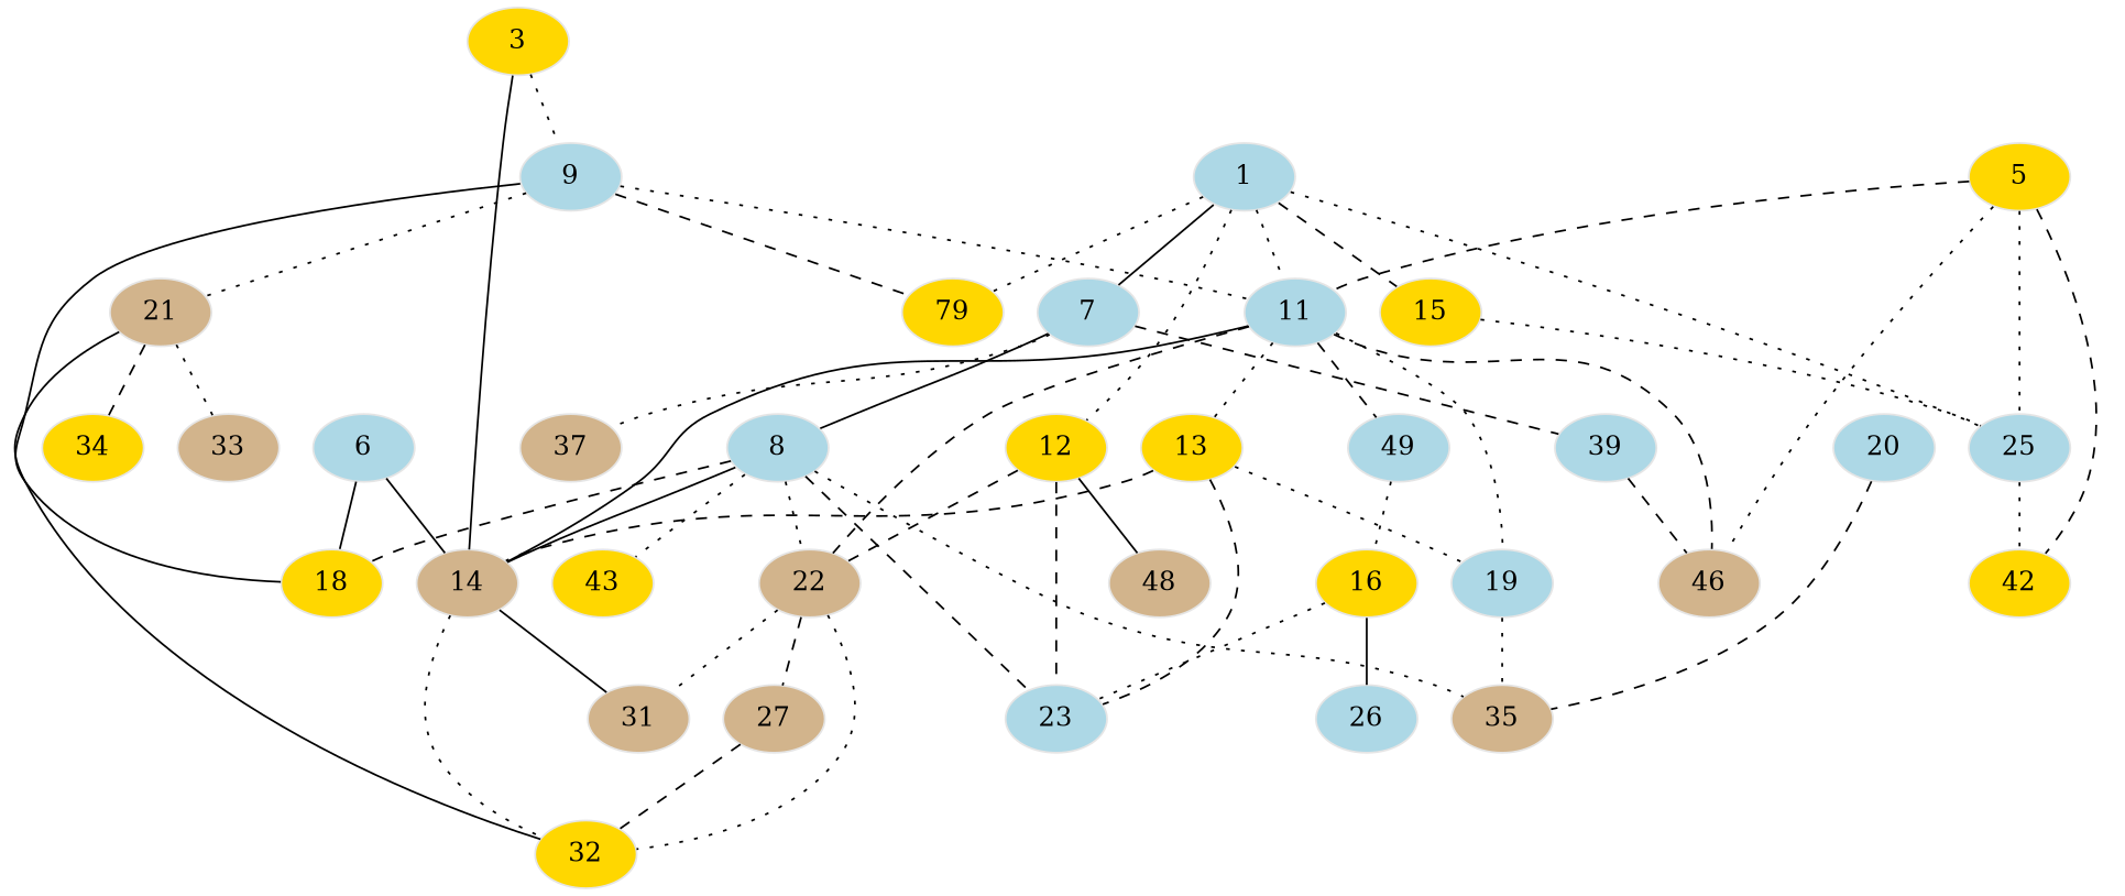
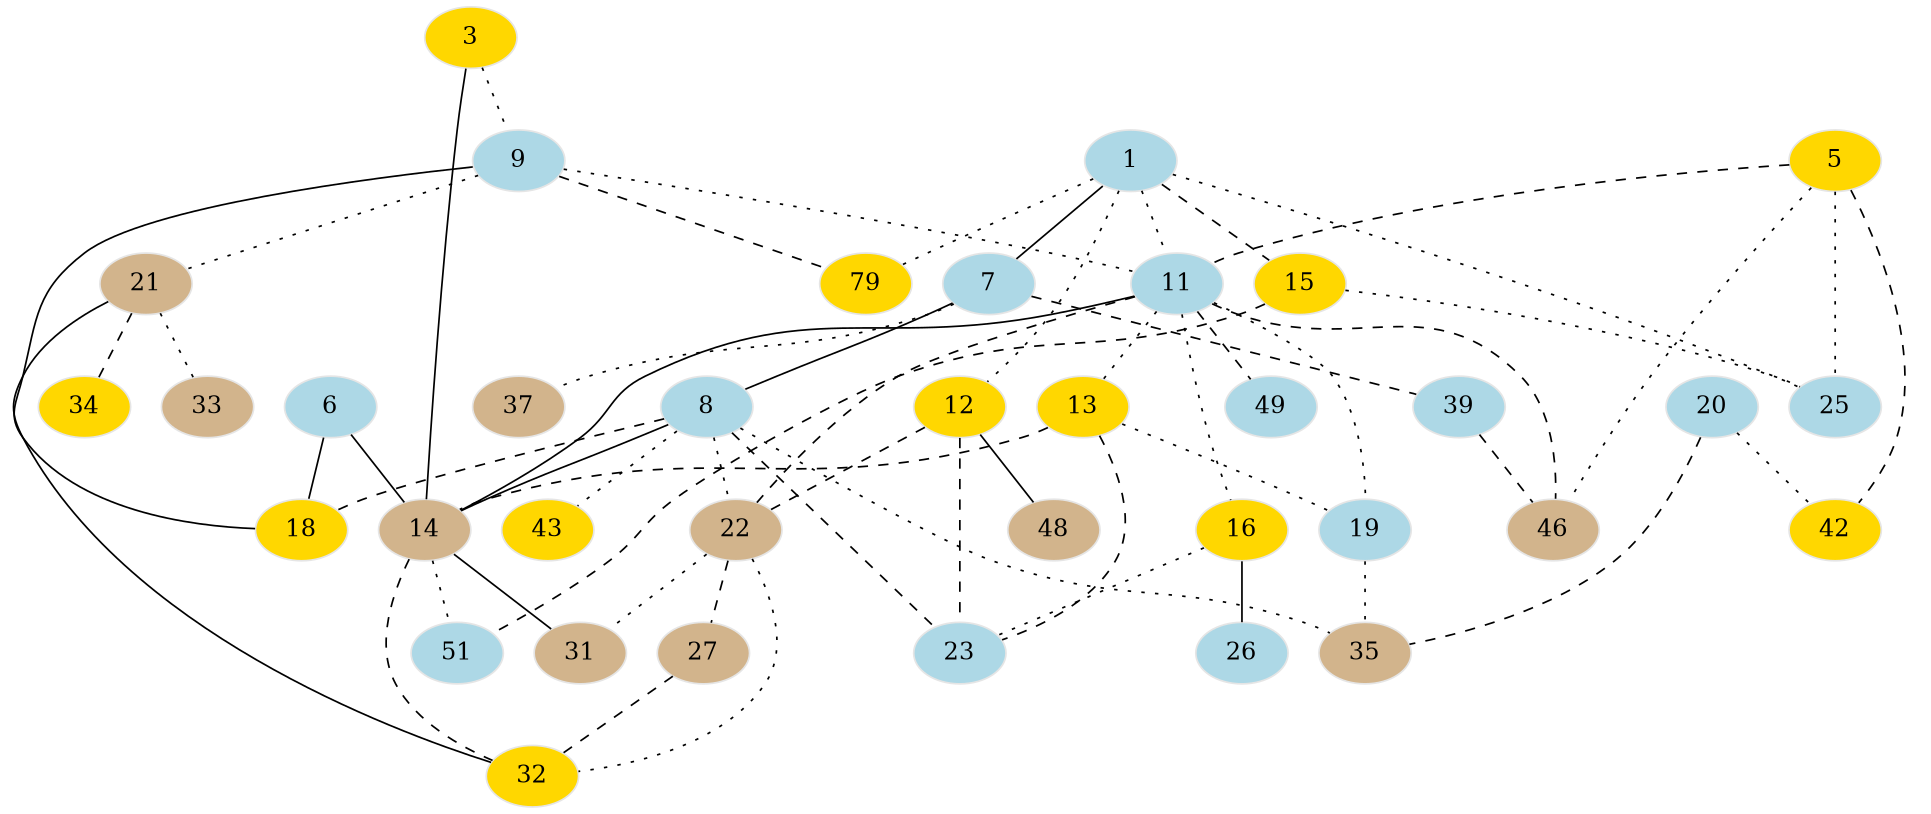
  graph {
    node [color=gray90 fillcolor=lightblue style=filled]
    edge [style=dotted weight=1.0]
    1
    7
    11
    12 [fillcolor=gold]
    15 [fillcolor=gold]
    25
    n7 [fillcolor=gold label=79]
    8
    37 [fillcolor=tan]
    39
    13 [fillcolor=gold]
    14 [fillcolor=tan]
    19
    22 [fillcolor=tan]
    16 [fillcolor=gold]
    46 [fillcolor=tan]
    49
    23
    48 [fillcolor=tan]
    31 [fillcolor=tan]
    32 [fillcolor=gold]
+   51
    3 [fillcolor=gold]
    9
    18 [fillcolor=gold]
    21 [fillcolor=tan]
    35 [fillcolor=tan]
    5 [fillcolor=gold]
    42 [fillcolor=gold]
    6
    43 [fillcolor=gold]
    27 [fillcolor=tan]
    33 [fillcolor=tan]
    34 [fillcolor=gold]
    26
    20
    1 -- 7 [style=solid]
    1 -- 11
    1 -- 12
    1 -- 15 [style=dashed]
    1 -- 25 [weight=2.0]
    1 -- n7 [weight=2.0]
    7 -- 8 [style=solid]
    7 -- 37
    7 -- 39 [style=dashed]
    11 -- 13
    11 -- 14 [style=solid]
    11 -- 19 [weight=2.0]
    11 -- 22 [style=dashed]
-   49 -- 16
+   11 -- 16
    11 -- 46 [style=dashed]
    11 -- 49 [style=dashed]
    12 -- 22 [style=dashed]
    12 -- 23 [style=dashed weight=2.0]
    12 -- 48 [style=solid]
    15 -- 25
+   15 -- 51 [style=dashed]
    8 -- 14 [style=solid weight=2.0]
    8 -- 22 [weight=2.0]
    8 -- 23 [style=dashed weight=2.0]
    8 -- 18 [style=dashed]
    8 -- 35
    8 -- 43
    39 -- 46 [style=dashed]
    13 -- 14 [style=dashed]
    13 -- 19
    13 -- 23 [style=dashed]
    14 -- 31 [style=solid]
-   14 -- 32
+   14 -- 32 [style=dashed]
+   14 -- 51
    19 -- 35
    22 -- 31
    22 -- 32
    22 -- 27 [style=dashed]
    16 -- 23
    16 -- 26 [style=solid]
    3 -- 14 [style=solid]
    3 -- 9
    9 -- 11
    9 -- n7 [style=dashed]
    9 -- 18 [style=solid]
    9 -- 21
    21 -- 32 [style=solid]
    21 -- 33
    21 -- 34 [style=dashed]
    5 -- 11 [style=dashed]
    5 -- 25 [weight=2.0]
    5 -- 46
    5 -- 42 [style=dashed]
    6 -- 14 [style=solid]
    6 -- 18 [style=solid]
    27 -- 32 [style=dashed]
    20 -- 35 [style=dashed]
-   25 -- 42
+   20 -- 42
  }
